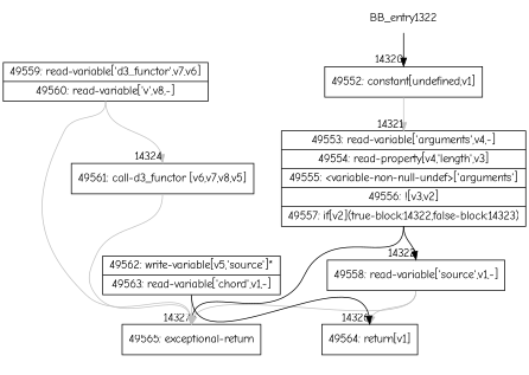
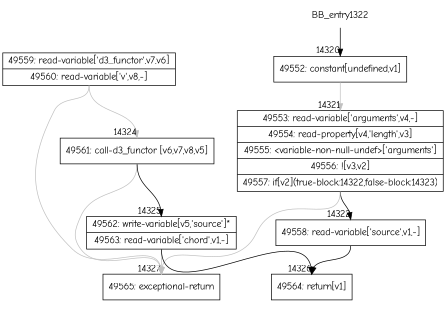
  digraph {
    fontname="Comic Neue"
    rankdir=TD
    node [fontname="Comic Neue" shape=record]
    edge [fontname="Comic Neue" headport=n tailport=s color=gray]
    n1 [label=BB_entry1322 shape=none]
    n2 [label="{49552: constant[undefined,v1]}"]
    n3 [label="{49553: read-variable['arguments',v4,-]|49554: read-property[v4,'length',v3]|49555: \<variable-non-null-undef\>['arguments']|49556: ![v3,v2]|49557: if[v2](true-block:14322,false-block:14323)}"]
    n4 [label="{49558: read-variable['source',v1,-]}"]
    n5 [label="{49565: exceptional-return}"]
    n6 [label="{49564: return[v1]}"]
    n7 [label="{49559: read-variable['d3_functor',v7,v6]|49560: read-variable['v',v8,-]}"]
    n8 [label="{49561: call-d3_functor [v6,v7,v8,v5]}"]
    n9 [label="{49562: write-variable[v5,'source']*|49563: read-variable['chord',v1,-]}"]
    n1 -> n2 [headlabel="    14320" color=""]
    n2 -> n3 [headlabel="      14321"]
    n3 -> n4 [headlabel="      14322" color=""]
-   n3 -> n5 [color=black headlabel="      14327"]
-   n4 -> n5
-   n4 -> n6 [headlabel="      14326"]
+   n3 -> n5 [headlabel="      14327"]
+   n4 -> n6 [headlabel="      14326" color=""]
    n7 -> n5
    n7 -> n8 [headlabel="      14324"]
    n8 -> n5
+   n8 -> n9 [headlabel="      14325" color=""]
    n9 -> n5
    n9 -> n6 [color=""]
  }
